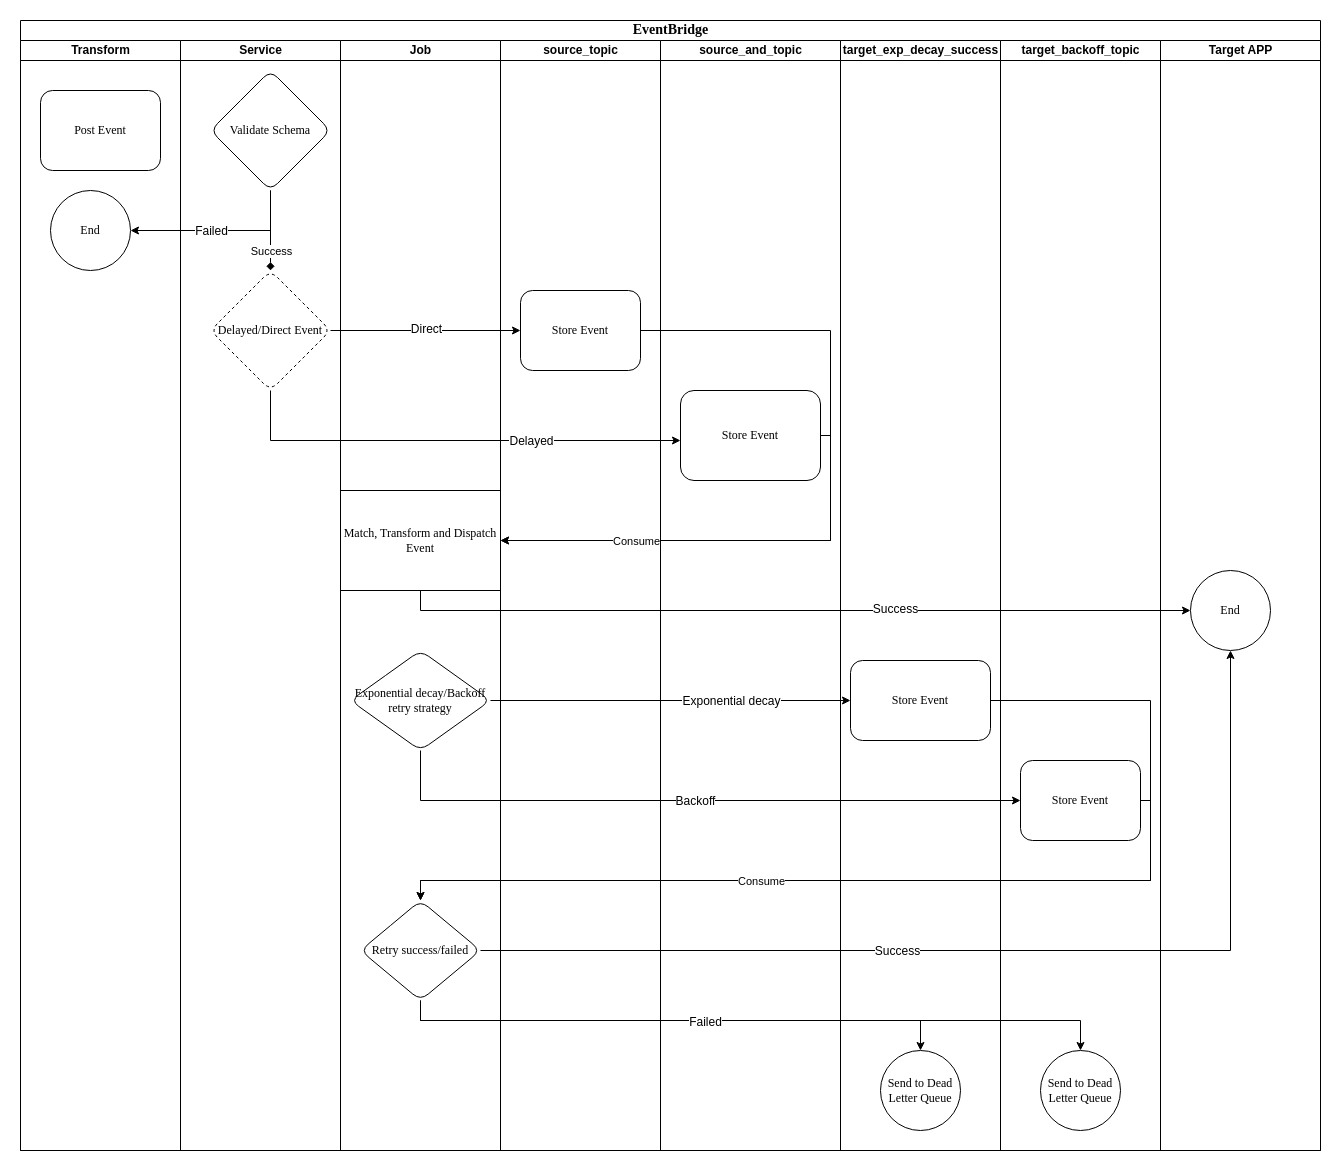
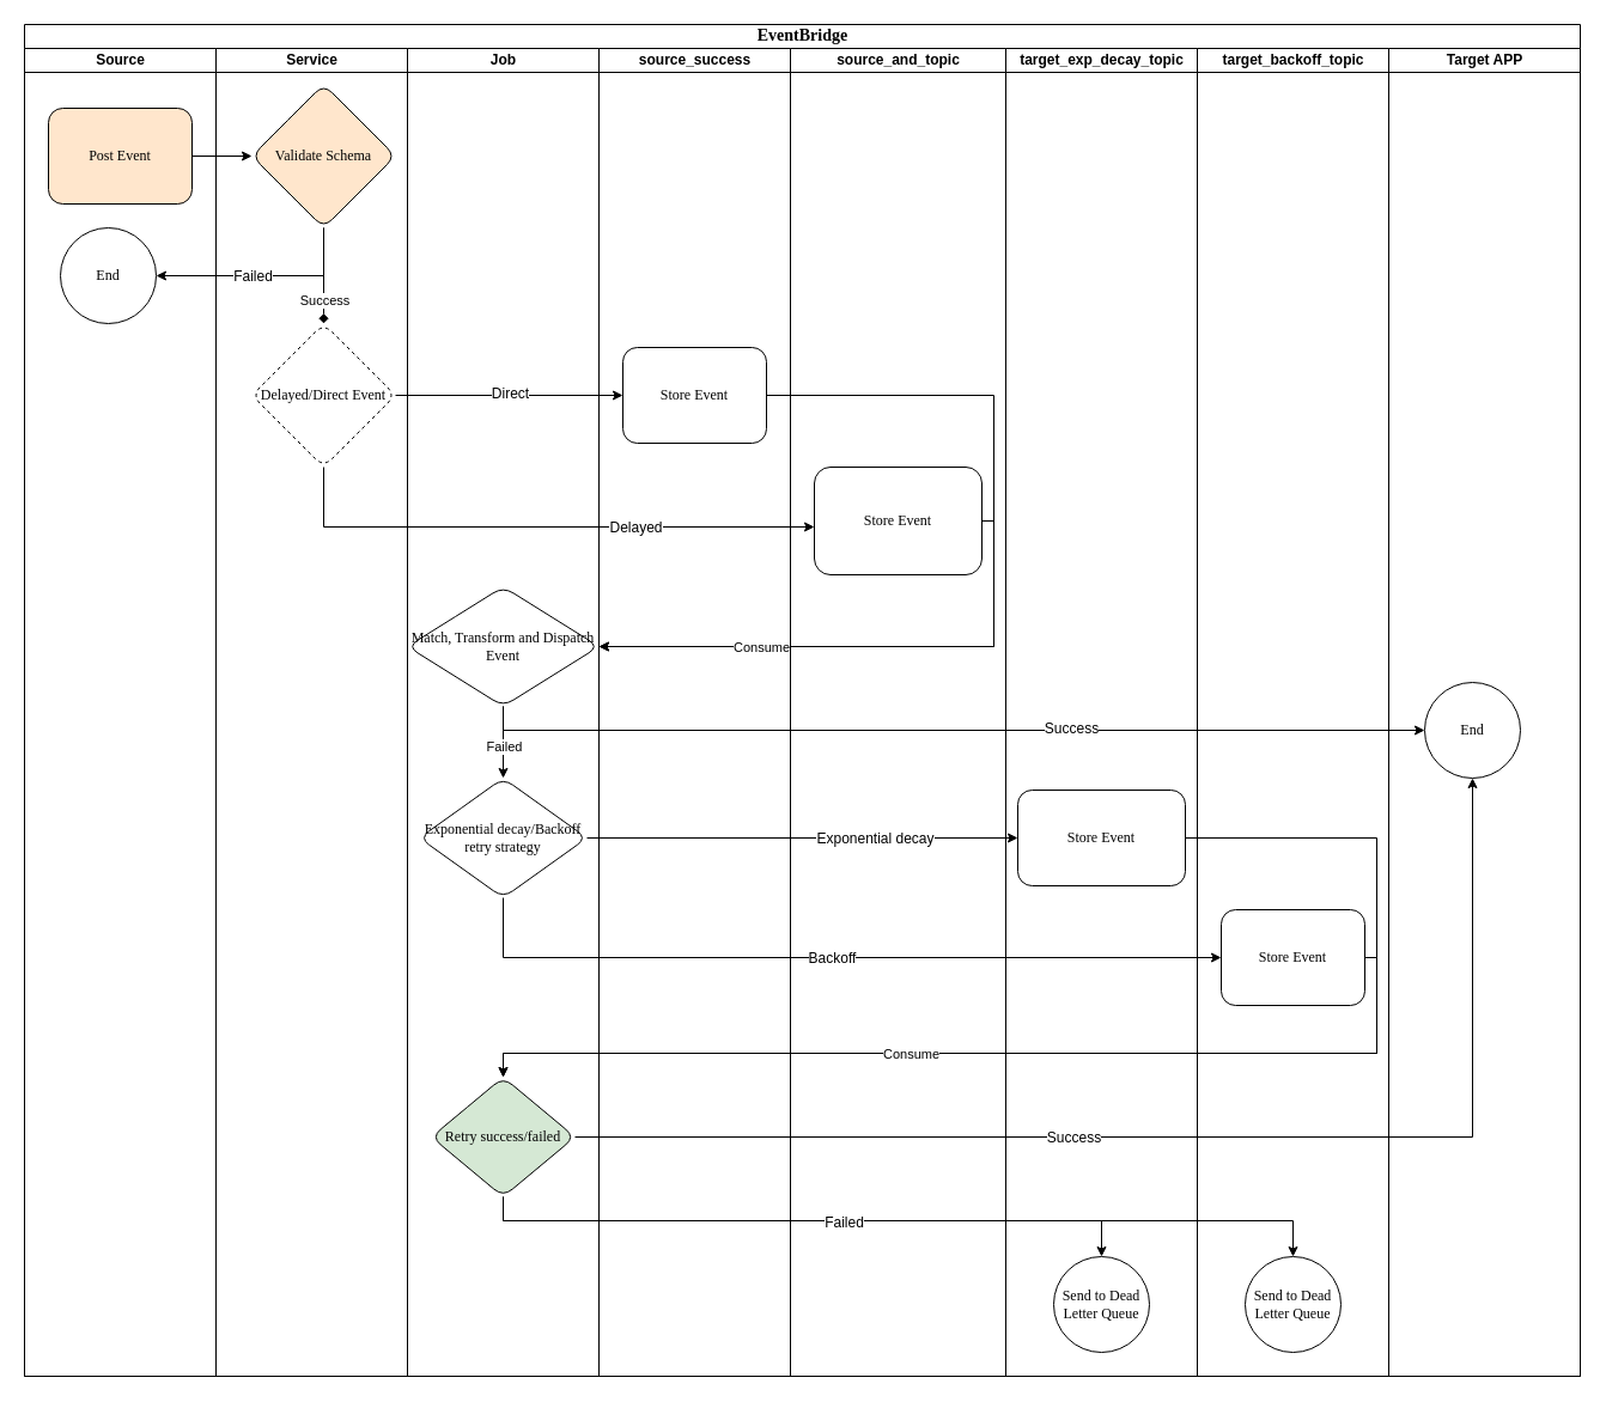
  <mxCell id="0" />
  <mxCell id="1" parent="0" />
  <mxCell id="2" value="&lt;font style=&quot;font-size: 14px;&quot;&gt;EventBridge&lt;/font&gt;" style="swimlane;html=1;childLayout=stackLayout;startSize=20;rounded=0;shadow=0;labelBackgroundColor=none;strokeWidth=1;fontFamily=Verdana;fontSize=8;align=center;" parent="1" vertex="1"><mxGeometry x="20" y="20" width="1300" height="1130" as="geometry" /></mxCell>
- <mxCell id="3" value="Transform" style="swimlane;html=1;startSize=20;" parent="2" vertex="1"><mxGeometry y="20" width="160" height="1110" as="geometry" /></mxCell>
- <mxCell id="4" value="Post Event" style="rounded=1;whiteSpace=wrap;html=1;shadow=0;labelBackgroundColor=none;strokeWidth=1;fontFamily=Verdana;fontSize=12;align=center;" parent="3" vertex="1"><mxGeometry x="20" y="50" width="120" height="80" as="geometry" /></mxCell>
+ <mxCell id="3" value="Source" style="swimlane;html=1;startSize=20;" parent="2" vertex="1"><mxGeometry y="20" width="160" height="1110" as="geometry" /></mxCell>
+ <mxCell id="4" value="Post Event" style="rounded=1;whiteSpace=wrap;html=1;shadow=0;labelBackgroundColor=none;strokeWidth=1;fontFamily=Verdana;fontSize=12;align=center;fillColor=#ffe6cc;" parent="3" vertex="1"><mxGeometry x="20" y="50" width="120" height="80" as="geometry" /></mxCell>
  <mxCell id="5" value="End" style="ellipse;whiteSpace=wrap;html=1;fontSize=12;fontFamily=Verdana;rounded=1;shadow=0;labelBackgroundColor=none;strokeWidth=1;" parent="3" vertex="1"><mxGeometry x="30" y="150" width="80" height="80" as="geometry" /></mxCell>
  <mxCell id="6" value="Service" style="swimlane;html=1;startSize=20;" parent="2" vertex="1"><mxGeometry x="160" y="20" width="160" height="1110" as="geometry" /></mxCell>
- <mxCell id="7" value="Validate Schema" style="rhombus;whiteSpace=wrap;html=1;fontSize=12;fontFamily=Verdana;rounded=1;shadow=0;labelBackgroundColor=none;strokeWidth=1;" parent="6" vertex="1"><mxGeometry x="30" y="30" width="120" height="120" as="geometry" /></mxCell>
+ <mxCell id="7" value="Validate Schema" style="rhombus;whiteSpace=wrap;html=1;fontSize=12;fontFamily=Verdana;rounded=1;shadow=0;labelBackgroundColor=none;strokeWidth=1;fillColor=#ffe6cc;" parent="6" vertex="1"><mxGeometry x="30" y="30" width="120" height="120" as="geometry" /></mxCell>
  <mxCell id="8" value="Delayed/Direct Event" style="rhombus;whiteSpace=wrap;html=1;fontSize=12;fontFamily=Verdana;rounded=1;shadow=0;labelBackgroundColor=none;strokeWidth=1;dashed=1;" parent="6" vertex="1"><mxGeometry x="30" y="230" width="120" height="120" as="geometry" /></mxCell>
  <mxCell id="9" value="" style="edgeStyle=orthogonalEdgeStyle;rounded=0;orthogonalLoop=1;jettySize=auto;html=1;fontSize=12;endArrow=diamond;" parent="6" source="7" target="8" edge="1"><mxGeometry relative="1" as="geometry" /></mxCell>
  <mxCell id="10" value="Success" style="edgeLabel;html=1;align=center;verticalAlign=middle;resizable=0;points=[];" parent="9" vertex="1" connectable="0"><mxGeometry x="0.543" y="-1" relative="1" as="geometry"><mxPoint x="1" y="-2" as="offset" /></mxGeometry></mxCell>
  <mxCell id="11" value="Job" style="swimlane;html=1;startSize=20;" parent="2" vertex="1"><mxGeometry x="320" y="20" width="160" height="1110" as="geometry" /></mxCell>
- <mxCell id="14" value="Match, Transform and Dispatch &lt;br&gt;Event" style="whiteSpace=wrap;html=1;fontSize=12;fontFamily=Verdana;shadow=0;labelBackgroundColor=none;strokeWidth=1;rounded=0;" parent="11" vertex="1"><mxGeometry y="450" width="160" height="100" as="geometry" /></mxCell>
+ <mxCell id="12" value="" style="edgeStyle=orthogonalEdgeStyle;rounded=0;orthogonalLoop=1;jettySize=auto;html=1;fontSize=12;" parent="11" source="14" target="15" edge="1"><mxGeometry relative="1" as="geometry" /></mxCell>
+ <mxCell id="13" value="Failed" style="edgeLabel;html=1;align=center;verticalAlign=middle;resizable=0;points=[];" parent="12" vertex="1" connectable="0"><mxGeometry x="0.1" relative="1" as="geometry"><mxPoint as="offset" /></mxGeometry></mxCell>
+ <mxCell id="14" value="Match, Transform and Dispatch &lt;br&gt;Event" style="rhombus;whiteSpace=wrap;html=1;fontSize=12;fontFamily=Verdana;rounded=1;shadow=0;labelBackgroundColor=none;strokeWidth=1;" parent="11" vertex="1"><mxGeometry y="450" width="160" height="100" as="geometry" /></mxCell>
  <mxCell id="15" value="Exponential decay/Backoff retry strategy" style="rhombus;whiteSpace=wrap;html=1;fontSize=12;fontFamily=Verdana;rounded=1;shadow=0;labelBackgroundColor=none;strokeWidth=1;" parent="11" vertex="1"><mxGeometry x="10" y="610" width="140" height="100" as="geometry" /></mxCell>
- <mxCell id="16" value="Retry success/failed" style="rhombus;whiteSpace=wrap;html=1;fontSize=12;fontFamily=Verdana;rounded=1;shadow=0;labelBackgroundColor=none;strokeWidth=1;" parent="11" vertex="1"><mxGeometry x="20" y="860" width="120" height="100" as="geometry" /></mxCell>
- <mxCell id="17" value="source_topic" style="swimlane;html=1;startSize=20;" parent="2" vertex="1"><mxGeometry x="480" y="20" width="160" height="1110" as="geometry" /></mxCell>
+ <mxCell id="16" value="Retry success/failed" style="rhombus;whiteSpace=wrap;html=1;fontSize=12;fontFamily=Verdana;rounded=1;shadow=0;labelBackgroundColor=none;strokeWidth=1;fillColor=#d5e8d4;" parent="11" vertex="1"><mxGeometry x="20" y="860" width="120" height="100" as="geometry" /></mxCell>
+ <mxCell id="17" value="source_success" style="swimlane;html=1;startSize=20;" parent="2" vertex="1"><mxGeometry x="480" y="20" width="160" height="1110" as="geometry" /></mxCell>
  <mxCell id="18" value="Store Event" style="whiteSpace=wrap;html=1;fontSize=12;fontFamily=Verdana;rounded=1;shadow=0;labelBackgroundColor=none;strokeWidth=1;" parent="17" vertex="1"><mxGeometry x="20" y="250" width="120" height="80" as="geometry" /></mxCell>
  <mxCell id="19" value="source_and_topic" style="swimlane;html=1;startSize=20;" parent="2" vertex="1"><mxGeometry x="640" y="20" width="180" height="1110" as="geometry" /></mxCell>
  <mxCell id="20" value="Store Event" style="whiteSpace=wrap;html=1;fontSize=12;fontFamily=Verdana;rounded=1;shadow=0;labelBackgroundColor=none;strokeWidth=1;" parent="19" vertex="1"><mxGeometry x="20" y="350" width="140" height="90" as="geometry" /></mxCell>
- <mxCell id="21" value="target_exp_decay_success" style="swimlane;html=1;startSize=20;" parent="2" vertex="1"><mxGeometry x="820" y="20" width="160" height="1110" as="geometry" /></mxCell>
+ <mxCell id="21" value="target_exp_decay_topic" style="swimlane;html=1;startSize=20;" parent="2" vertex="1"><mxGeometry x="820" y="20" width="160" height="1110" as="geometry" /></mxCell>
  <mxCell id="22" value="Store Event" style="whiteSpace=wrap;html=1;fontSize=12;fontFamily=Verdana;rounded=1;shadow=0;labelBackgroundColor=none;strokeWidth=1;" parent="21" vertex="1"><mxGeometry x="10" y="620" width="140" height="80" as="geometry" /></mxCell>
  <mxCell id="23" value="Send to Dead Letter Queue" style="ellipse;whiteSpace=wrap;html=1;fontSize=12;fontFamily=Verdana;rounded=1;shadow=0;labelBackgroundColor=none;strokeWidth=1;" parent="21" vertex="1"><mxGeometry x="40" y="1010" width="80" height="80" as="geometry" /></mxCell>
  <mxCell id="24" value="target_backoff_topic" style="swimlane;html=1;startSize=20;" parent="2" vertex="1"><mxGeometry x="980" y="20" width="160" height="1110" as="geometry" /></mxCell>
  <mxCell id="25" value="Store Event" style="whiteSpace=wrap;html=1;fontSize=12;fontFamily=Verdana;rounded=1;shadow=0;labelBackgroundColor=none;strokeWidth=1;" parent="24" vertex="1"><mxGeometry x="20" y="720" width="120" height="80" as="geometry" /></mxCell>
  <mxCell id="26" value="Send to Dead Letter Queue" style="ellipse;whiteSpace=wrap;html=1;fontSize=12;fontFamily=Verdana;rounded=1;shadow=0;labelBackgroundColor=none;strokeWidth=1;" parent="24" vertex="1"><mxGeometry x="40" y="1010" width="80" height="80" as="geometry" /></mxCell>
  <mxCell id="27" value="Target APP" style="swimlane;html=1;startSize=20;" parent="2" vertex="1"><mxGeometry x="1140" y="20" width="160" height="1110" as="geometry" /></mxCell>
  <mxCell id="28" value="End" style="ellipse;whiteSpace=wrap;html=1;fontSize=12;fontFamily=Verdana;rounded=1;shadow=0;labelBackgroundColor=none;strokeWidth=1;" parent="27" vertex="1"><mxGeometry x="30" y="530" width="80" height="80" as="geometry" /></mxCell>
  <mxCell id="29" value="" style="edgeStyle=orthogonalEdgeStyle;rounded=0;orthogonalLoop=1;jettySize=auto;html=1;fontSize=12;" parent="2" source="8" target="20" edge="1"><mxGeometry relative="1" as="geometry"><Array as="points"><mxPoint x="250" y="420" /></Array></mxGeometry></mxCell>
  <mxCell id="30" value="Delayed" style="edgeLabel;html=1;align=center;verticalAlign=middle;resizable=0;points=[];fontSize=12;" parent="29" vertex="1" connectable="0"><mxGeometry x="0.3" relative="1" as="geometry"><mxPoint x="11" as="offset" /></mxGeometry></mxCell>
  <mxCell id="31" style="edgeStyle=orthogonalEdgeStyle;rounded=0;orthogonalLoop=1;jettySize=auto;html=1;entryX=1;entryY=0.5;entryDx=0;entryDy=0;fontSize=12;" parent="2" source="20" target="14" edge="1"><mxGeometry relative="1" as="geometry"><mxPoint x="490" y="520" as="targetPoint" /><Array as="points"><mxPoint x="810" y="415" /><mxPoint x="810" y="520" /></Array></mxGeometry></mxCell>
  <mxCell id="32" value="" style="edgeStyle=orthogonalEdgeStyle;rounded=0;orthogonalLoop=1;jettySize=auto;html=1;fontSize=12;" parent="2" source="14" target="28" edge="1"><mxGeometry relative="1" as="geometry"><Array as="points"><mxPoint x="400" y="590" /></Array></mxGeometry></mxCell>
  <mxCell id="33" value="Success" style="edgeLabel;html=1;align=center;verticalAlign=middle;resizable=0;points=[];fontSize=12;" parent="32" vertex="1" connectable="0"><mxGeometry x="0.25" y="2" relative="1" as="geometry"><mxPoint as="offset" /></mxGeometry></mxCell>
  <mxCell id="34" value="" style="edgeStyle=orthogonalEdgeStyle;rounded=0;orthogonalLoop=1;jettySize=auto;html=1;entryX=1;entryY=0.5;entryDx=0;entryDy=0;exitX=1;exitY=0.5;exitDx=0;exitDy=0;fontSize=12;" parent="2" source="18" target="14" edge="1"><mxGeometry relative="1" as="geometry"><mxPoint x="590" y="330" as="sourcePoint" /><mxPoint x="460" y="520" as="targetPoint" /><Array as="points"><mxPoint x="810" y="310" /><mxPoint x="810" y="520" /></Array></mxGeometry></mxCell>
  <mxCell id="35" value="Consume" style="edgeLabel;html=1;align=center;verticalAlign=middle;resizable=0;points=[];" parent="34" vertex="1" connectable="0"><mxGeometry x="0.533" y="2" relative="1" as="geometry"><mxPoint x="-35" y="-2" as="offset" /></mxGeometry></mxCell>
  <mxCell id="36" value="" style="edgeStyle=orthogonalEdgeStyle;rounded=0;orthogonalLoop=1;jettySize=auto;html=1;fontSize=12;" parent="2" source="15" target="22" edge="1"><mxGeometry relative="1" as="geometry" /></mxCell>
  <mxCell id="37" value="Exponential decay" style="edgeLabel;html=1;align=center;verticalAlign=middle;resizable=0;points=[];fontSize=12;" parent="36" vertex="1" connectable="0"><mxGeometry x="0.13" y="1" relative="1" as="geometry"><mxPoint x="37" y="1" as="offset" /></mxGeometry></mxCell>
  <mxCell id="38" value="" style="edgeStyle=orthogonalEdgeStyle;rounded=0;orthogonalLoop=1;jettySize=auto;html=1;fontSize=12;" parent="2" source="15" target="25" edge="1"><mxGeometry relative="1" as="geometry"><Array as="points"><mxPoint x="400" y="780" /></Array></mxGeometry></mxCell>
  <mxCell id="39" value="Backoff" style="edgeLabel;html=1;align=center;verticalAlign=middle;resizable=0;points=[];fontSize=12;" parent="38" vertex="1" connectable="0"><mxGeometry x="-0.003" relative="1" as="geometry"><mxPoint as="offset" /></mxGeometry></mxCell>
  <mxCell id="40" value="" style="edgeStyle=orthogonalEdgeStyle;rounded=0;orthogonalLoop=1;jettySize=auto;html=1;fontSize=12;" parent="2" source="22" target="16" edge="1"><mxGeometry relative="1" as="geometry"><Array as="points"><mxPoint x="1130" y="680" /><mxPoint x="1130" y="860" /><mxPoint x="400" y="860" /></Array></mxGeometry></mxCell>
  <mxCell id="41" style="edgeStyle=orthogonalEdgeStyle;rounded=0;orthogonalLoop=1;jettySize=auto;html=1;entryX=0.5;entryY=1;entryDx=0;entryDy=0;fontSize=12;" parent="2" source="16" target="28" edge="1"><mxGeometry relative="1" as="geometry" /></mxCell>
  <mxCell id="42" value="Success" style="edgeLabel;html=1;align=center;verticalAlign=middle;resizable=0;points=[];fontSize=12;" parent="41" vertex="1" connectable="0"><mxGeometry x="-0.207" relative="1" as="geometry"><mxPoint as="offset" /></mxGeometry></mxCell>
  <mxCell id="43" style="edgeStyle=orthogonalEdgeStyle;rounded=0;orthogonalLoop=1;jettySize=auto;html=1;exitX=1;exitY=0.5;exitDx=0;exitDy=0;entryX=0.5;entryY=0;entryDx=0;entryDy=0;fontSize=12;" parent="2" source="25" target="16" edge="1"><mxGeometry relative="1" as="geometry"><Array as="points"><mxPoint x="1130" y="780" /><mxPoint x="1130" y="860" /><mxPoint x="400" y="860" /></Array></mxGeometry></mxCell>
  <mxCell id="44" value="Consume" style="edgeLabel;html=1;align=center;verticalAlign=middle;resizable=0;points=[];" parent="43" vertex="1" connectable="0"><mxGeometry x="0.143" relative="1" as="geometry"><mxPoint as="offset" /></mxGeometry></mxCell>
  <mxCell id="45" value="" style="edgeStyle=orthogonalEdgeStyle;rounded=0;orthogonalLoop=1;jettySize=auto;html=1;fontSize=12;entryX=0.5;entryY=0;entryDx=0;entryDy=0;" parent="2" source="16" target="23" edge="1"><mxGeometry relative="1" as="geometry"><Array as="points"><mxPoint x="400" y="1000" /><mxPoint x="900" y="1000" /></Array><mxPoint x="900" y="1020" as="targetPoint" /></mxGeometry></mxCell>
  <mxCell id="46" value="" style="edgeStyle=orthogonalEdgeStyle;rounded=0;orthogonalLoop=1;jettySize=auto;html=1;fontSize=12;" parent="2" source="16" target="26" edge="1"><mxGeometry relative="1" as="geometry"><Array as="points"><mxPoint x="400" y="1000" /><mxPoint x="1060" y="1000" /></Array></mxGeometry></mxCell>
  <mxCell id="47" value="Failed" style="edgeLabel;html=1;align=center;verticalAlign=middle;resizable=0;points=[];fontSize=12;" parent="46" vertex="1" connectable="0"><mxGeometry x="-0.144" y="-1" relative="1" as="geometry"><mxPoint as="offset" /></mxGeometry></mxCell>
+ <mxCell id="48" value="" style="edgeStyle=orthogonalEdgeStyle;rounded=0;orthogonalLoop=1;jettySize=auto;html=1;fontSize=12;" parent="2" source="4" target="7" edge="1"><mxGeometry relative="1" as="geometry" /></mxCell>
  <mxCell id="49" value="" style="edgeStyle=orthogonalEdgeStyle;rounded=0;orthogonalLoop=1;jettySize=auto;html=1;fontSize=12;entryX=1;entryY=0.5;entryDx=0;entryDy=0;" parent="2" source="7" target="5" edge="1"><mxGeometry relative="1" as="geometry"><Array as="points"><mxPoint x="250" y="210" /></Array></mxGeometry></mxCell>
  <mxCell id="50" value="Failed" style="edgeLabel;html=1;align=center;verticalAlign=middle;resizable=0;points=[];fontSize=12;" parent="49" vertex="1" connectable="0"><mxGeometry x="0.278" y="3" relative="1" as="geometry"><mxPoint x="15" y="-3" as="offset" /></mxGeometry></mxCell>
  <mxCell id="51" value="" style="edgeStyle=orthogonalEdgeStyle;rounded=0;orthogonalLoop=1;jettySize=auto;html=1;fontSize=12;" parent="2" source="8" target="18" edge="1"><mxGeometry relative="1" as="geometry" /></mxCell>
  <mxCell id="52" value="Direct" style="edgeLabel;html=1;align=center;verticalAlign=middle;resizable=0;points=[];fontSize=12;" parent="51" vertex="1" connectable="0"><mxGeometry y="2" relative="1" as="geometry"><mxPoint as="offset" /></mxGeometry></mxCell>
